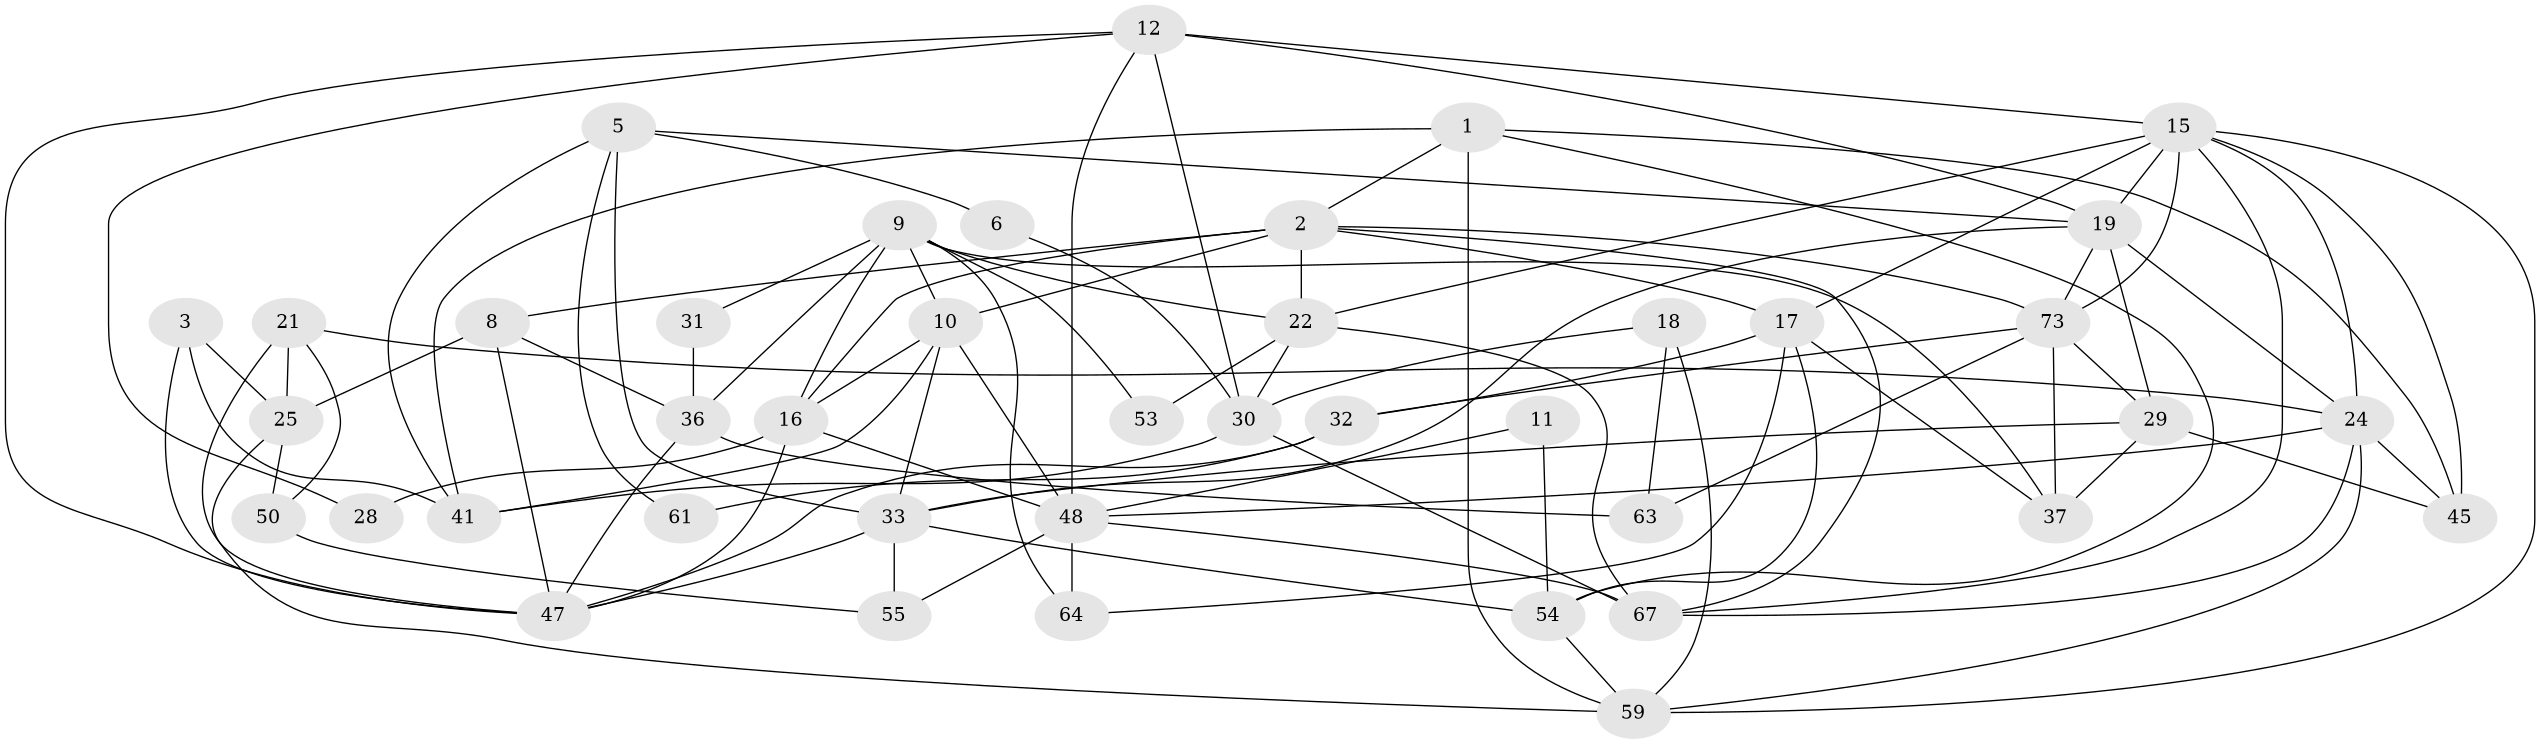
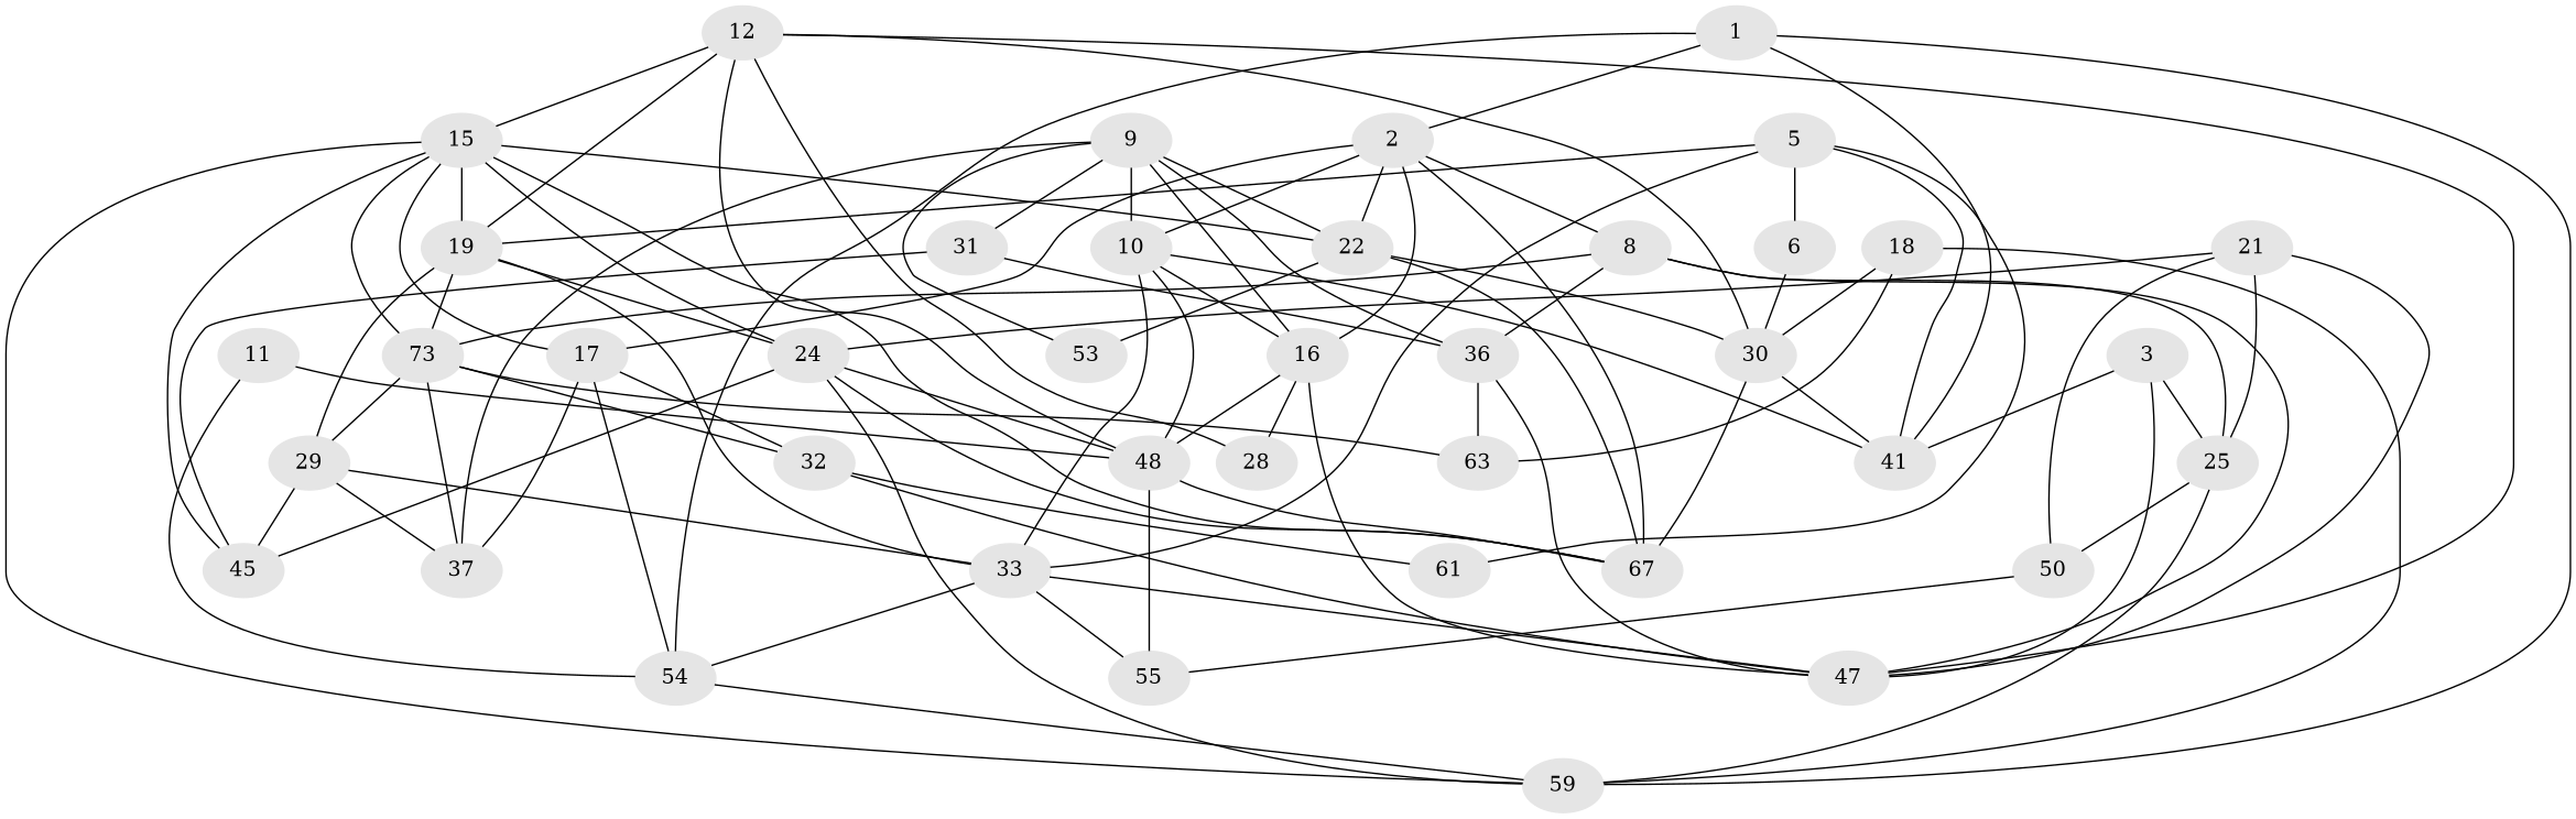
  graph {
    node [color=gray90 style=filled]
    1 [super="+4"]
    2 [super="+34"]
    41 [super="+49"]
    45
    54 [super="+58"]
    59 [super="+65"]
    8 [super="+20"]
    10 [super="+27"]
    16 [super="+56"]
    17 [super="+70"]
    n11 [label=22 super="+69"]
    67
    25 [super="+38"]
    47 [super="+60"]
    n15 [label=73 super="+39"]
    36 [super="+42"]
    33 [super="+40"]
    48 [super="+52"]
    28
    32 [super="+66"]
    37
-   64
    30 [super="+68"]
    53
    3 [super="+57"]
    50 [super="+51"]
    5
    6
    19 [super="+44"]
    61
    24 [super="+43"]
    29 [super="+35"]
    55
    63
    9 [super="+14"]
    31
    11
    12 [super="+22"]
    15 [super="+46"]
    18
    21 [super="+62"]
    1 -- 2
    1 -- 41
-   1 -- 45
+   31 -- 45
    1 -- 54
    1 -- 59
    2 -- 8
    2 -- 10 [weight=2]
    2 -- 16
    2 -- 17
    2 -- n11
    2 -- 67
    54 -- 59
    8 -- 25
    8 -- 47
-   2 -- n15
+   8 -- n15
    8 -- 36
    10 -- 41
    10 -- 16
    10 -- 33
    10 -- 48
    16 -- 47
    16 -- 48
    16 -- 28
    17 -- 54
    17 -- 32
    17 -- 37
-   17 -- 64
    n11 -- 67
    n11 -- 30
    n11 -- 53
    25 -- 59
    25 -- 50
    n15 -- 32
    n15 -- 37
    n15 -- 29
    n15 -- 63
    36 -- 47 [weight=2]
    36 -- 63
    33 -- 54
    33 -- 47
    33 -- 55
    48 -- 67
-   48 -- 64
    48 -- 55
    32 -- 47
    32 -- 61
    30 -- 41
    30 -- 67
    3 -- 41
    3 -- 25
    3 -- 47 [weight=2]
    50 -- 55
    5 -- 41
    5 -- 33
    5 -- 6
    5 -- 19
    5 -- 61
    6 -- 30
    19 -- n15
    19 -- 33
    19 -- 24
    19 -- 29
    24 -- 45
    24 -- 59
    24 -- 67
    24 -- 48
    29 -- 45
    29 -- 33
    29 -- 37
    9 -- 10
    9 -- 16
    9 -- n11
    9 -- 36
    9 -- 37
-   9 -- 64
    9 -- 53
    9 -- 31
    31 -- 36
    11 -- 54
    11 -- 48
    12 -- 47
    12 -- 48
    12 -- 28
    12 -- 30
    12 -- 19
    12 -- 15
    15 -- 45
    15 -- 59
    15 -- 17
    15 -- n11
    15 -- 67
    15 -- n15
    15 -- 19
    15 -- 24
    18 -- 59
    18 -- 30
    18 -- 63
    21 -- 25
    21 -- 47
    21 -- 50
    21 -- 24
  }
